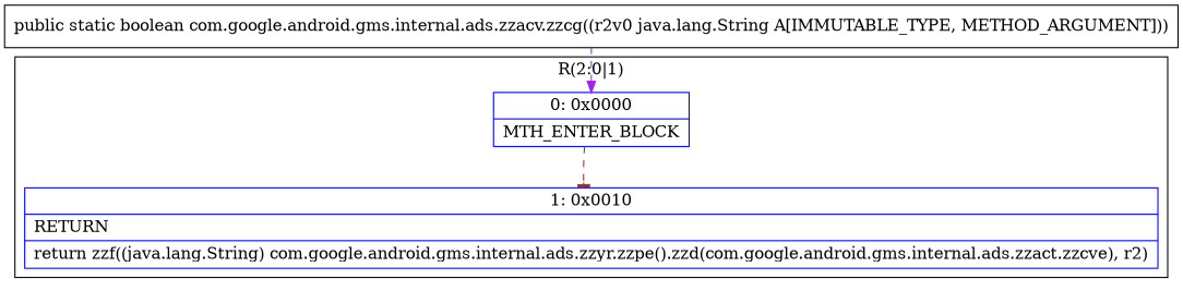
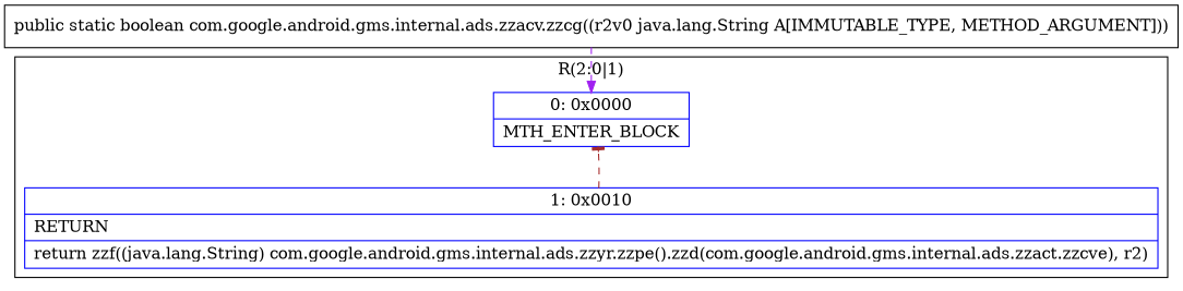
  digraph {
    node [color=blue shape=record]
    edge [style=dashed]
    n1 [label="{0\:\ 0x0000|MTH_ENTER_BLOCK\l}"]
    n2 [label="{1\:\ 0x0010|RETURN\l|return zzf((java.lang.String) com.google.android.gms.internal.ads.zzyr.zzpe().zzd(com.google.android.gms.internal.ads.zzact.zzcve), r2)\l}"]
    n3 [label="{public static boolean com.google.android.gms.internal.ads.zzacv.zzcg((r2v0 java.lang.String A[IMMUTABLE_TYPE, METHOD_ARGUMENT])) }" color=""]
    subgraph cluster_1 {
      label="R(2:0|1)"
      n1
      n2
    }
-   n1 -> n2 [color=brown arrowhead=tee]
+   n2 -> n1 [color=brown arrowhead=tee]
    n3 -> n1 [color=purple arrowhead=normal]
  }
